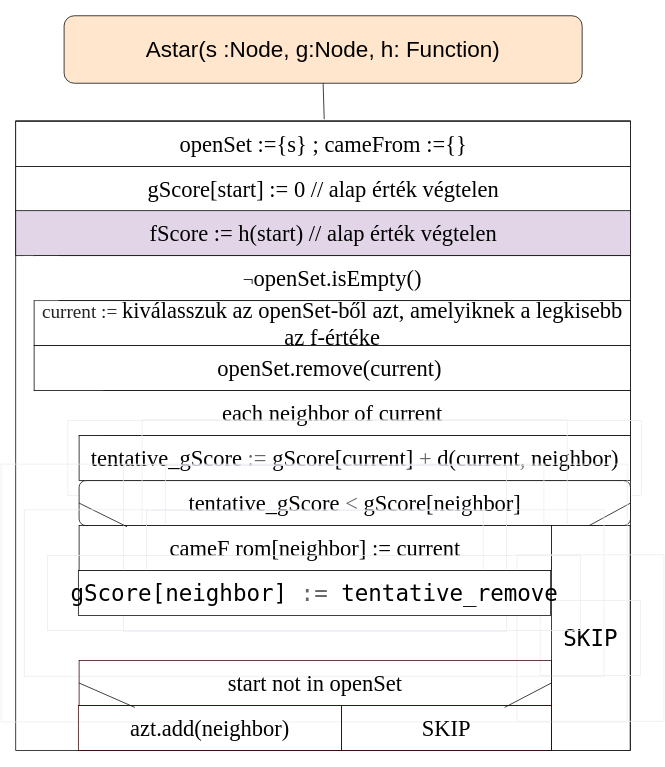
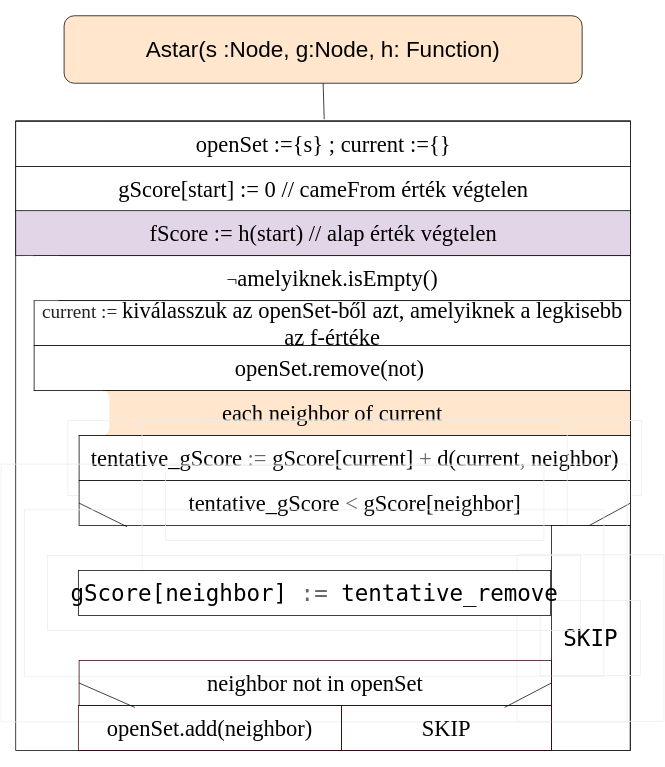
  <mxCell id="0" />
  <mxCell id="1" parent="0" />
  <mxCell id="2" value="&lt;font style=&quot;font-size: 30px&quot;&gt;Astar(s :Node, g:Node, h: Function)&lt;/font&gt;" style="rounded=1;whiteSpace=wrap;html=1;fillColor=#ffe6cc;" vertex="1" parent="1"><mxGeometry x="85" y="20" width="691" height="90" as="geometry" /></mxCell>
  <mxCell id="3" value="" style="rounded=0;whiteSpace=wrap;html=1;fontSize=30;" vertex="1" parent="1"><mxGeometry x="20.5" y="160" width="820" height="840" as="geometry" /></mxCell>
  <mxCell id="4" value="" style="rounded=0;whiteSpace=wrap;html=1;fontSize=30;strokeColor=#FFFFFF;" vertex="1" parent="1"><mxGeometry x="105" y="161" width="40" height="58" as="geometry" /></mxCell>
- <mxCell id="5" value="&lt;font face=&quot;Times New Roman&quot;&gt;openSet :={s} ; cameFrom :={}&lt;/font&gt;" style="rounded=0;whiteSpace=wrap;html=1;fontSize=30;" vertex="1" parent="1"><mxGeometry x="20.5" y="161" width="820" height="60" as="geometry" /></mxCell>
+ <mxCell id="5" value="&lt;font face=&quot;Times New Roman&quot;&gt;openSet :={s} ; current :={}&lt;/font&gt;" style="rounded=0;whiteSpace=wrap;html=1;fontSize=30;" vertex="1" parent="1"><mxGeometry x="20.5" y="161" width="820" height="60" as="geometry" /></mxCell>
  <mxCell id="6" value="" style="rounded=0;whiteSpace=wrap;html=1;fontSize=30;strokeColor=#FFFFFF;" vertex="1" parent="1"><mxGeometry x="55" y="521" width="40" height="58" as="geometry" /></mxCell>
  <mxCell id="7" value="" style="endArrow=none;html=1;rounded=0;fontFamily=Times New Roman;fontSize=30;entryX=0.5;entryY=1;entryDx=0;entryDy=0;exitX=0.429;exitY=-0.033;exitDx=0;exitDy=0;exitPerimeter=0;" edge="1" parent="1" target="2"><mxGeometry width="50" height="50" relative="1" as="geometry"><mxPoint x="431.949" y="158.02" as="sourcePoint" /><mxPoint x="415" y="220" as="targetPoint" /></mxGeometry></mxCell>
- <mxCell id="8" value="&lt;font face=&quot;Times New Roman&quot;&gt;gScore[start] := 0 // alap érték végtelen&lt;/font&gt;" style="rounded=0;whiteSpace=wrap;html=1;fontSize=30;" vertex="1" parent="1"><mxGeometry x="20.5" y="221" width="820" height="60" as="geometry" /></mxCell>
+ <mxCell id="8" value="&lt;font face=&quot;Times New Roman&quot;&gt;gScore[start] := 0 // cameFrom érték végtelen&lt;/font&gt;" style="rounded=0;whiteSpace=wrap;html=1;fontSize=30;" vertex="1" parent="1"><mxGeometry x="20.5" y="221" width="820" height="60" as="geometry" /></mxCell>
  <mxCell id="9" value="&lt;font face=&quot;Times New Roman&quot;&gt;fScore := h(start) // alap érték végtelen&lt;/font&gt;" style="rounded=0;whiteSpace=wrap;html=1;fontSize=30;fillColor=#e1d5e7;" vertex="1" parent="1"><mxGeometry x="20.5" y="280" width="820" height="60" as="geometry" /></mxCell>
- <mxCell id="10" value="&lt;font face=&quot;Times New Roman&quot;&gt;&lt;span style=&quot;color: rgb(34 , 34 , 34) ; font-size: 25.6px&quot;&gt;¬&lt;/span&gt;openSet.isEmpty()&lt;/font&gt;" style="rounded=0;whiteSpace=wrap;html=1;fontSize=30;" vertex="1" parent="1"><mxGeometry x="45" y="340" width="795.5" height="60" as="geometry" /></mxCell>
+ <mxCell id="10" value="&lt;font face=&quot;Times New Roman&quot;&gt;&lt;span style=&quot;color: rgb(34 , 34 , 34) ; font-size: 25.6px&quot;&gt;¬&lt;/span&gt;amelyiknek.isEmpty()&lt;/font&gt;" style="rounded=0;whiteSpace=wrap;html=1;fontSize=30;" vertex="1" parent="1"><mxGeometry x="45" y="340" width="795.5" height="60" as="geometry" /></mxCell>
  <mxCell id="11" value="&lt;font face=&quot;Times New Roman&quot;&gt;&lt;font color=&quot;#222222&quot;&gt;&lt;span style=&quot;font-size: 25.6px&quot;&gt;current :=&amp;nbsp;&lt;/span&gt;&lt;/font&gt;kiválasszuk az openSet-ből azt, amelyiknek a legkisebb az f-értéke&lt;/font&gt;" style="rounded=0;whiteSpace=wrap;html=1;fontSize=30;" vertex="1" parent="1"><mxGeometry x="45" y="400" width="795.5" height="60" as="geometry" /></mxCell>
- <mxCell id="12" value="&lt;font face=&quot;Times New Roman&quot;&gt;openSet.remove(current)&amp;nbsp;&lt;/font&gt;" style="rounded=0;whiteSpace=wrap;html=1;fontSize=30;" vertex="1" parent="1"><mxGeometry x="45" y="460" width="795.5" height="60" as="geometry" /></mxCell>
- <mxCell id="13" value="&lt;font face=&quot;Times New Roman&quot;&gt;each neighbor of current&lt;/font&gt;" style="rounded=0;whiteSpace=wrap;html=1;fontSize=30;" vertex="1" parent="1"><mxGeometry x="45" y="520" width="795.5" height="60" as="geometry" /></mxCell>
+ <mxCell id="12" value="&lt;font face=&quot;Times New Roman&quot;&gt;openSet.remove(not)&amp;nbsp;&lt;/font&gt;" style="rounded=0;whiteSpace=wrap;html=1;fontSize=30;" vertex="1" parent="1"><mxGeometry x="45" y="460" width="795.5" height="60" as="geometry" /></mxCell>
+ <mxCell id="13" value="&lt;font face=&quot;Times New Roman&quot;&gt;each neighbor of current&lt;/font&gt;" style="rounded=0;whiteSpace=wrap;html=1;fontSize=30;fillColor=#ffe6cc;" vertex="1" parent="1"><mxGeometry x="45" y="520" width="795.5" height="60" as="geometry" /></mxCell>
  <mxCell id="14" value="" style="rounded=1;whiteSpace=wrap;html=1;fontFamily=Times New Roman;fontSize=30;strokeColor=#FFFFFF;" vertex="1" parent="1"><mxGeometry x="25" y="521" width="120" height="58" as="geometry" /></mxCell>
  <mxCell id="15" value="" style="rounded=1;whiteSpace=wrap;html=1;fontFamily=Times New Roman;fontSize=30;strokeColor=#FFFFFF;" vertex="1" parent="1"><mxGeometry x="44" y="550" width="60" height="58" as="geometry" /></mxCell>
  <mxCell id="16" value="" style="rounded=1;whiteSpace=wrap;html=1;fontFamily=Times New Roman;fontSize=30;strokeColor=#FFFFFF;" vertex="1" parent="1"><mxGeometry x="25" y="341" width="60" height="58" as="geometry" /></mxCell>
  <mxCell id="17" value="&lt;pre style=&quot;line-height: 1.3 ; border: 1px solid rgb(234 , 236 , 240) ; padding: 1em ; overflow-x: hidden ; overflow-wrap: break-word ; position: relative&quot;&gt;&lt;font face=&quot;Times New Roman&quot;&gt;&lt;span class=&quot;n&quot;&gt;tentative_gScore&lt;/span&gt; &lt;span class=&quot;o&quot; style=&quot;color: rgb(102 , 102 , 102)&quot;&gt;:=&lt;/span&gt; &lt;span class=&quot;n&quot;&gt;gScore&lt;/span&gt;&lt;span class=&quot;p&quot;&gt;[&lt;/span&gt;&lt;span class=&quot;n&quot;&gt;current&lt;/span&gt;&lt;span class=&quot;p&quot;&gt;]&lt;/span&gt; &lt;span class=&quot;o&quot; style=&quot;color: rgb(102 , 102 , 102)&quot;&gt;+&lt;/span&gt; &lt;span class=&quot;n&quot;&gt;d&lt;/span&gt;&lt;span class=&quot;p&quot;&gt;(&lt;/span&gt;&lt;span class=&quot;n&quot;&gt;current&lt;/span&gt;&lt;span class=&quot;o&quot; style=&quot;color: rgb(102 , 102 , 102)&quot;&gt;,&lt;/span&gt; &lt;span class=&quot;n&quot;&gt;neighbor&lt;/span&gt;&lt;span class=&quot;p&quot;&gt;)&lt;/span&gt;&lt;/font&gt;&lt;/pre&gt;" style="rounded=0;whiteSpace=wrap;html=1;fontSize=30;" vertex="1" parent="1"><mxGeometry x="105" y="580" width="735.5" height="60" as="geometry" /></mxCell>
- <mxCell id="18" value="&lt;pre style=&quot;line-height: 1.3 ; border: 1px solid rgb(234 , 236 , 240) ; padding: 1em ; overflow-x: hidden ; overflow-wrap: break-word ; position: relative&quot;&gt;&lt;pre style=&quot;line-height: 1.3 ; border: 1px solid rgb(234 , 236 , 240) ; padding: 1em ; overflow-x: hidden ; overflow-wrap: break-word ; position: relative&quot;&gt;&lt;font face=&quot;Times New Roman&quot;&gt;&lt;span class=&quot;n&quot;&gt;tentative_gScore&lt;/span&gt; &lt;span class=&quot;o&quot; style=&quot;color: rgb(102 , 102 , 102)&quot;&gt;&amp;lt;&lt;/span&gt; &lt;span class=&quot;n&quot;&gt;gScore&lt;/span&gt;&lt;span class=&quot;p&quot;&gt;[&lt;/span&gt;&lt;span class=&quot;n&quot;&gt;neighbor&lt;/span&gt;&lt;span class=&quot;p&quot;&gt;]&lt;/span&gt;&lt;/font&gt;&lt;/pre&gt;&lt;/pre&gt;" style="whiteSpace=wrap;html=1;fontSize=30;rounded=1;" vertex="1" parent="1"><mxGeometry x="105" y="640" width="735.5" height="60" as="geometry" /></mxCell>
- <mxCell id="19" value="&lt;pre style=&quot;line-height: 1.3 ; border: 1px solid rgb(234 , 236 , 240) ; padding: 1em ; overflow-x: hidden ; overflow-wrap: break-word ; position: relative&quot;&gt;&lt;pre style=&quot;line-height: 1.3 ; border: 1px solid rgb(234 , 236 , 240) ; padding: 1em ; overflow-x: hidden ; overflow-wrap: break-word ; position: relative&quot;&gt;&lt;font face=&quot;Times New Roman&quot;&gt;cameF rom[neighbor] := current&lt;/font&gt;&lt;br&gt;&lt;/pre&gt;&lt;/pre&gt;" style="rounded=0;whiteSpace=wrap;html=1;fontSize=30;" vertex="1" parent="1"><mxGeometry x="105" y="700" width="630" height="60" as="geometry" /></mxCell>
+ <mxCell id="18" value="&lt;pre style=&quot;line-height: 1.3 ; border: 1px solid rgb(234 , 236 , 240) ; padding: 1em ; overflow-x: hidden ; overflow-wrap: break-word ; position: relative&quot;&gt;&lt;pre style=&quot;line-height: 1.3 ; border: 1px solid rgb(234 , 236 , 240) ; padding: 1em ; overflow-x: hidden ; overflow-wrap: break-word ; position: relative&quot;&gt;&lt;font face=&quot;Times New Roman&quot;&gt;&lt;span class=&quot;n&quot;&gt;tentative_gScore&lt;/span&gt; &lt;span class=&quot;o&quot; style=&quot;color: rgb(102 , 102 , 102)&quot;&gt;&amp;lt;&lt;/span&gt; &lt;span class=&quot;n&quot;&gt;gScore&lt;/span&gt;&lt;span class=&quot;p&quot;&gt;[&lt;/span&gt;&lt;span class=&quot;n&quot;&gt;neighbor&lt;/span&gt;&lt;span class=&quot;p&quot;&gt;]&lt;/span&gt;&lt;/font&gt;&lt;/pre&gt;&lt;/pre&gt;" style="rounded=0;whiteSpace=wrap;html=1;fontSize=30;" vertex="1" parent="1"><mxGeometry x="105" y="640" width="735.5" height="60" as="geometry" /></mxCell>
  <mxCell id="20" value="" style="endArrow=none;html=1;rounded=0;fontFamily=Times New Roman;fontSize=30;entryX=0;entryY=0.5;entryDx=0;entryDy=0;exitX=0.087;exitY=1.027;exitDx=0;exitDy=0;exitPerimeter=0;" edge="1" parent="1" source="18" target="18"><mxGeometry width="50" height="50" relative="1" as="geometry"><mxPoint x="325" y="690" as="sourcePoint" /><mxPoint x="375" y="640" as="targetPoint" /></mxGeometry></mxCell>
  <mxCell id="21" value="" style="endArrow=none;html=1;rounded=0;fontFamily=Times New Roman;fontSize=30;entryX=1;entryY=0.5;entryDx=0;entryDy=0;exitX=0.921;exitY=1.027;exitDx=0;exitDy=0;exitPerimeter=0;" edge="1" parent="1" source="18" target="18"><mxGeometry width="50" height="50" relative="1" as="geometry"><mxPoint x="150.775" y="704.6" as="sourcePoint" /><mxPoint x="115" y="680" as="targetPoint" /></mxGeometry></mxCell>
  <mxCell id="22" value="&lt;pre style=&quot;line-height: 1.3 ; border: 1px solid rgb(234 , 236 , 240) ; padding: 1em ; overflow-x: hidden ; overflow-wrap: break-word ; position: relative&quot;&gt;&lt;pre style=&quot;line-height: 1.3 ; border: 1px solid rgb(234 , 236 , 240) ; padding: 1em ; overflow-x: hidden ; overflow-wrap: break-word ; position: relative&quot;&gt;SKIP&lt;/pre&gt;&lt;/pre&gt;" style="rounded=0;whiteSpace=wrap;html=1;fontSize=30;" vertex="1" parent="1"><mxGeometry x="735" y="700" width="105" height="300" as="geometry" /></mxCell>
  <mxCell id="23" value="&lt;pre style=&quot;line-height: 1.3 ; border: 1px solid rgb(234 , 236 , 240) ; padding: 1em ; overflow-x: hidden ; overflow-wrap: break-word ; position: relative&quot;&gt;&lt;pre style=&quot;line-height: 1.3 ; border: 1px solid rgb(234 , 236 , 240) ; padding: 1em ; overflow-x: hidden ; overflow-wrap: break-word ; position: relative&quot;&gt;&lt;pre style=&quot;line-height: 1.3 ; font-family: monospace , monospace ; border: 1px solid rgb(234 , 236 , 240) ; padding: 1em ; overflow-x: hidden ; overflow-wrap: break-word ; position: relative&quot;&gt;&lt;span class=&quot;n&quot;&gt;gScore&lt;/span&gt;&lt;span class=&quot;p&quot;&gt;[&lt;/span&gt;&lt;span class=&quot;n&quot;&gt;neighbor&lt;/span&gt;&lt;span class=&quot;p&quot;&gt;]&lt;/span&gt; &lt;span class=&quot;o&quot; style=&quot;color: rgb(102 , 102 , 102)&quot;&gt;:=&lt;/span&gt; &lt;span class=&quot;n&quot;&gt;tentative_remove&lt;/span&gt;&lt;/pre&gt;&lt;/pre&gt;&lt;/pre&gt;" style="rounded=0;whiteSpace=wrap;html=1;fontSize=30;" vertex="1" parent="1"><mxGeometry x="104" y="760" width="630" height="60" as="geometry" /></mxCell>
- <mxCell id="24" value="&lt;font style=&quot;font-size: 30px&quot;&gt;start not in openSet&lt;/font&gt;" style="rounded=0;whiteSpace=wrap;html=1;fontFamily=Times New Roman;fontSize=23;strokeColor=#330000;strokeWidth=1;fillColor=none;" vertex="1" parent="1"><mxGeometry x="105" y="880" width="630" height="60" as="geometry" /></mxCell>
+ <mxCell id="24" value="&lt;font style=&quot;font-size: 30px&quot;&gt;neighbor not in openSet&lt;/font&gt;" style="rounded=0;whiteSpace=wrap;html=1;fontFamily=Times New Roman;fontSize=23;strokeColor=#330000;strokeWidth=1;fillColor=none;" vertex="1" parent="1"><mxGeometry x="105" y="880" width="630" height="60" as="geometry" /></mxCell>
  <mxCell id="25" value="" style="endArrow=none;html=1;rounded=0;fontFamily=Times New Roman;fontSize=30;entryX=1;entryY=0.5;entryDx=0;entryDy=0;exitX=0.901;exitY=1.042;exitDx=0;exitDy=0;exitPerimeter=0;" edge="1" parent="1" source="24" target="24"><mxGeometry width="50" height="50" relative="1" as="geometry"><mxPoint x="495" y="910" as="sourcePoint" /><mxPoint x="545" y="860" as="targetPoint" /></mxGeometry></mxCell>
  <mxCell id="26" value="" style="endArrow=none;html=1;rounded=0;fontFamily=Times New Roman;fontSize=30;entryX=0;entryY=0.5;entryDx=0;entryDy=0;exitX=0.118;exitY=1.042;exitDx=0;exitDy=0;exitPerimeter=0;" edge="1" parent="1" source="24" target="24"><mxGeometry width="50" height="50" relative="1" as="geometry"><mxPoint x="682.63" y="952.52" as="sourcePoint" /><mxPoint x="745" y="920" as="targetPoint" /></mxGeometry></mxCell>
- <mxCell id="27" value="azt.add(neighbor)" style="rounded=0;whiteSpace=wrap;html=1;fontFamily=Times New Roman;fontSize=30;strokeColor=#330000;strokeWidth=1;fillColor=none;" vertex="1" parent="1"><mxGeometry x="104" y="940" width="351" height="60" as="geometry" /></mxCell>
+ <mxCell id="27" value="openSet.add(neighbor)" style="rounded=0;whiteSpace=wrap;html=1;fontFamily=Times New Roman;fontSize=30;strokeColor=#330000;strokeWidth=1;fillColor=none;" vertex="1" parent="1"><mxGeometry x="104" y="940" width="351" height="60" as="geometry" /></mxCell>
  <mxCell id="28" value="SKIP" style="rounded=0;whiteSpace=wrap;html=1;fontFamily=Times New Roman;fontSize=30;strokeColor=#330000;strokeWidth=1;fillColor=none;" vertex="1" parent="1"><mxGeometry x="455" y="940" width="280" height="60" as="geometry" /></mxCell>
